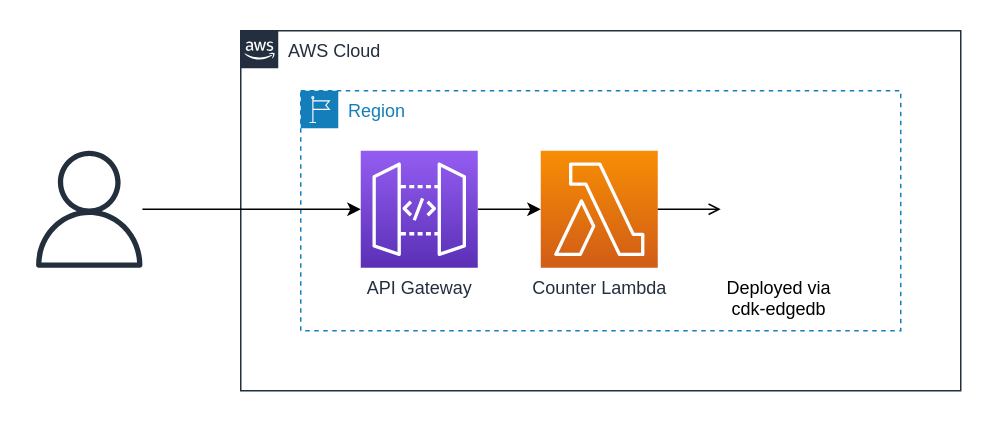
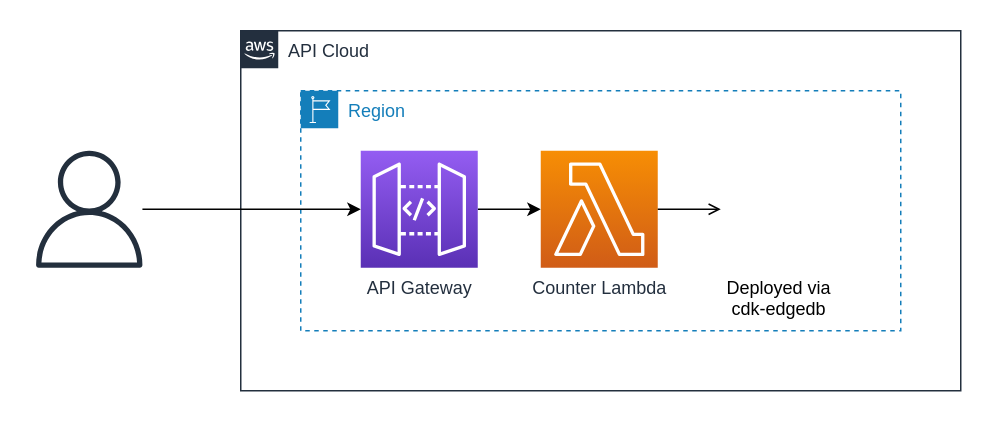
  <mxCell id="0" />
  <mxCell id="1" parent="0" />
- <mxCell id="2" value="AWS Cloud" style="points=[[0,0],[0.25,0],[0.5,0],[0.75,0],[1,0],[1,0.25],[1,0.5],[1,0.75],[1,1],[0.75,1],[0.5,1],[0.25,1],[0,1],[0,0.75],[0,0.5],[0,0.25]];outlineConnect=0;gradientColor=none;html=1;whiteSpace=wrap;fontSize=12;fontStyle=0;shape=mxgraph.aws4.group;grIcon=mxgraph.aws4.group_aws_cloud_alt;strokeColor=#232F3E;fillColor=none;verticalAlign=top;align=left;spacingLeft=30;fontColor=#232F3E;dashed=0;labelBackgroundColor=#ffffff;container=1;pointerEvents=0;collapsible=0;recursiveResize=0;" vertex="1" parent="1"><mxGeometry x="160" y="20" width="480" height="240" as="geometry" /></mxCell>
+ <mxCell id="2" value="API Cloud" style="points=[[0,0],[0.25,0],[0.5,0],[0.75,0],[1,0],[1,0.25],[1,0.5],[1,0.75],[1,1],[0.75,1],[0.5,1],[0.25,1],[0,1],[0,0.75],[0,0.5],[0,0.25]];outlineConnect=0;gradientColor=none;html=1;whiteSpace=wrap;fontSize=12;fontStyle=0;shape=mxgraph.aws4.group;grIcon=mxgraph.aws4.group_aws_cloud_alt;strokeColor=#232F3E;fillColor=none;verticalAlign=top;align=left;spacingLeft=30;fontColor=#232F3E;dashed=0;labelBackgroundColor=#ffffff;container=1;pointerEvents=0;collapsible=0;recursiveResize=0;" vertex="1" parent="1"><mxGeometry x="160" y="20" width="480" height="240" as="geometry" /></mxCell>
  <mxCell id="3" value="Region" style="points=[[0,0],[0.25,0],[0.5,0],[0.75,0],[1,0],[1,0.25],[1,0.5],[1,0.75],[1,1],[0.75,1],[0.5,1],[0.25,1],[0,1],[0,0.75],[0,0.5],[0,0.25]];outlineConnect=0;gradientColor=none;html=1;whiteSpace=wrap;fontSize=12;fontStyle=0;container=1;pointerEvents=0;collapsible=0;recursiveResize=0;shape=mxgraph.aws4.group;grIcon=mxgraph.aws4.group_region;strokeColor=#147EBA;fillColor=none;verticalAlign=top;align=left;spacingLeft=30;fontColor=#147EBA;dashed=1;" vertex="1" parent="2"><mxGeometry x="40" y="40" width="400" height="160" as="geometry" /></mxCell>
  <mxCell id="4" value="" style="edgeStyle=orthogonalEdgeStyle;rounded=0;orthogonalLoop=1;jettySize=auto;html=1;" edge="1" parent="3" source="5" target="7"><mxGeometry relative="1" as="geometry" /></mxCell>
  <mxCell id="5" value="API Gateway" style="sketch=0;points=[[0,0,0],[0.25,0,0],[0.5,0,0],[0.75,0,0],[1,0,0],[0,1,0],[0.25,1,0],[0.5,1,0],[0.75,1,0],[1,1,0],[0,0.25,0],[0,0.5,0],[0,0.75,0],[1,0.25,0],[1,0.5,0],[1,0.75,0]];outlineConnect=0;fontColor=#232F3E;gradientColor=#945DF2;gradientDirection=north;fillColor=#5A30B5;strokeColor=#ffffff;dashed=0;verticalLabelPosition=bottom;verticalAlign=top;align=center;html=1;fontSize=12;fontStyle=0;aspect=fixed;shape=mxgraph.aws4.resourceIcon;resIcon=mxgraph.aws4.api_gateway;labelBackgroundColor=default;" vertex="1" parent="3"><mxGeometry x="40" y="40" width="78" height="78" as="geometry" /></mxCell>
  <mxCell id="6" value="Deployed via&#10;cdk-edgedb" style="shape=image;verticalLabelPosition=bottom;labelBackgroundColor=default;verticalAlign=top;aspect=fixed;imageAspect=0;image=https://pbs.twimg.com/profile_images/1251198578011148288/0XagcHJC_400x400.jpg;" vertex="1" parent="3"><mxGeometry x="280" y="40" width="78" height="78" as="geometry" /></mxCell>
  <mxCell id="7" value="Counter Lambda" style="sketch=0;points=[[0,0,0],[0.25,0,0],[0.5,0,0],[0.75,0,0],[1,0,0],[0,1,0],[0.25,1,0],[0.5,1,0],[0.75,1,0],[1,1,0],[0,0.25,0],[0,0.5,0],[0,0.75,0],[1,0.25,0],[1,0.5,0],[1,0.75,0]];outlineConnect=0;fontColor=#232F3E;gradientColor=#F78E04;gradientDirection=north;fillColor=#D05C17;strokeColor=#ffffff;dashed=0;verticalLabelPosition=bottom;verticalAlign=top;align=center;html=1;fontSize=12;fontStyle=0;aspect=fixed;shape=mxgraph.aws4.resourceIcon;resIcon=mxgraph.aws4.lambda;labelBackgroundColor=default;" vertex="1" parent="3"><mxGeometry x="160" y="40" width="78" height="78" as="geometry" /></mxCell>
  <mxCell id="8" value="" style="edgeStyle=orthogonalEdgeStyle;rounded=0;orthogonalLoop=1;jettySize=auto;html=1;endArrow=open;" edge="1" parent="3" source="7" target="6"><mxGeometry relative="1" as="geometry" /></mxCell>
  <mxCell id="9" style="edgeStyle=orthogonalEdgeStyle;rounded=0;orthogonalLoop=1;jettySize=auto;html=1;entryX=0;entryY=0.5;entryDx=0;entryDy=0;entryPerimeter=0;" edge="1" parent="1" source="10" target="5"><mxGeometry relative="1" as="geometry"><Array as="points" /></mxGeometry></mxCell>
  <mxCell id="10" value="" style="sketch=0;outlineConnect=0;fontColor=#232F3E;gradientColor=none;fillColor=#232F3D;strokeColor=none;dashed=0;verticalLabelPosition=bottom;verticalAlign=top;align=center;html=1;fontSize=12;fontStyle=0;aspect=fixed;pointerEvents=1;shape=mxgraph.aws4.user;labelBackgroundColor=default;" vertex="1" parent="1"><mxGeometry x="20" y="100" width="78" height="78" as="geometry" /></mxCell>
